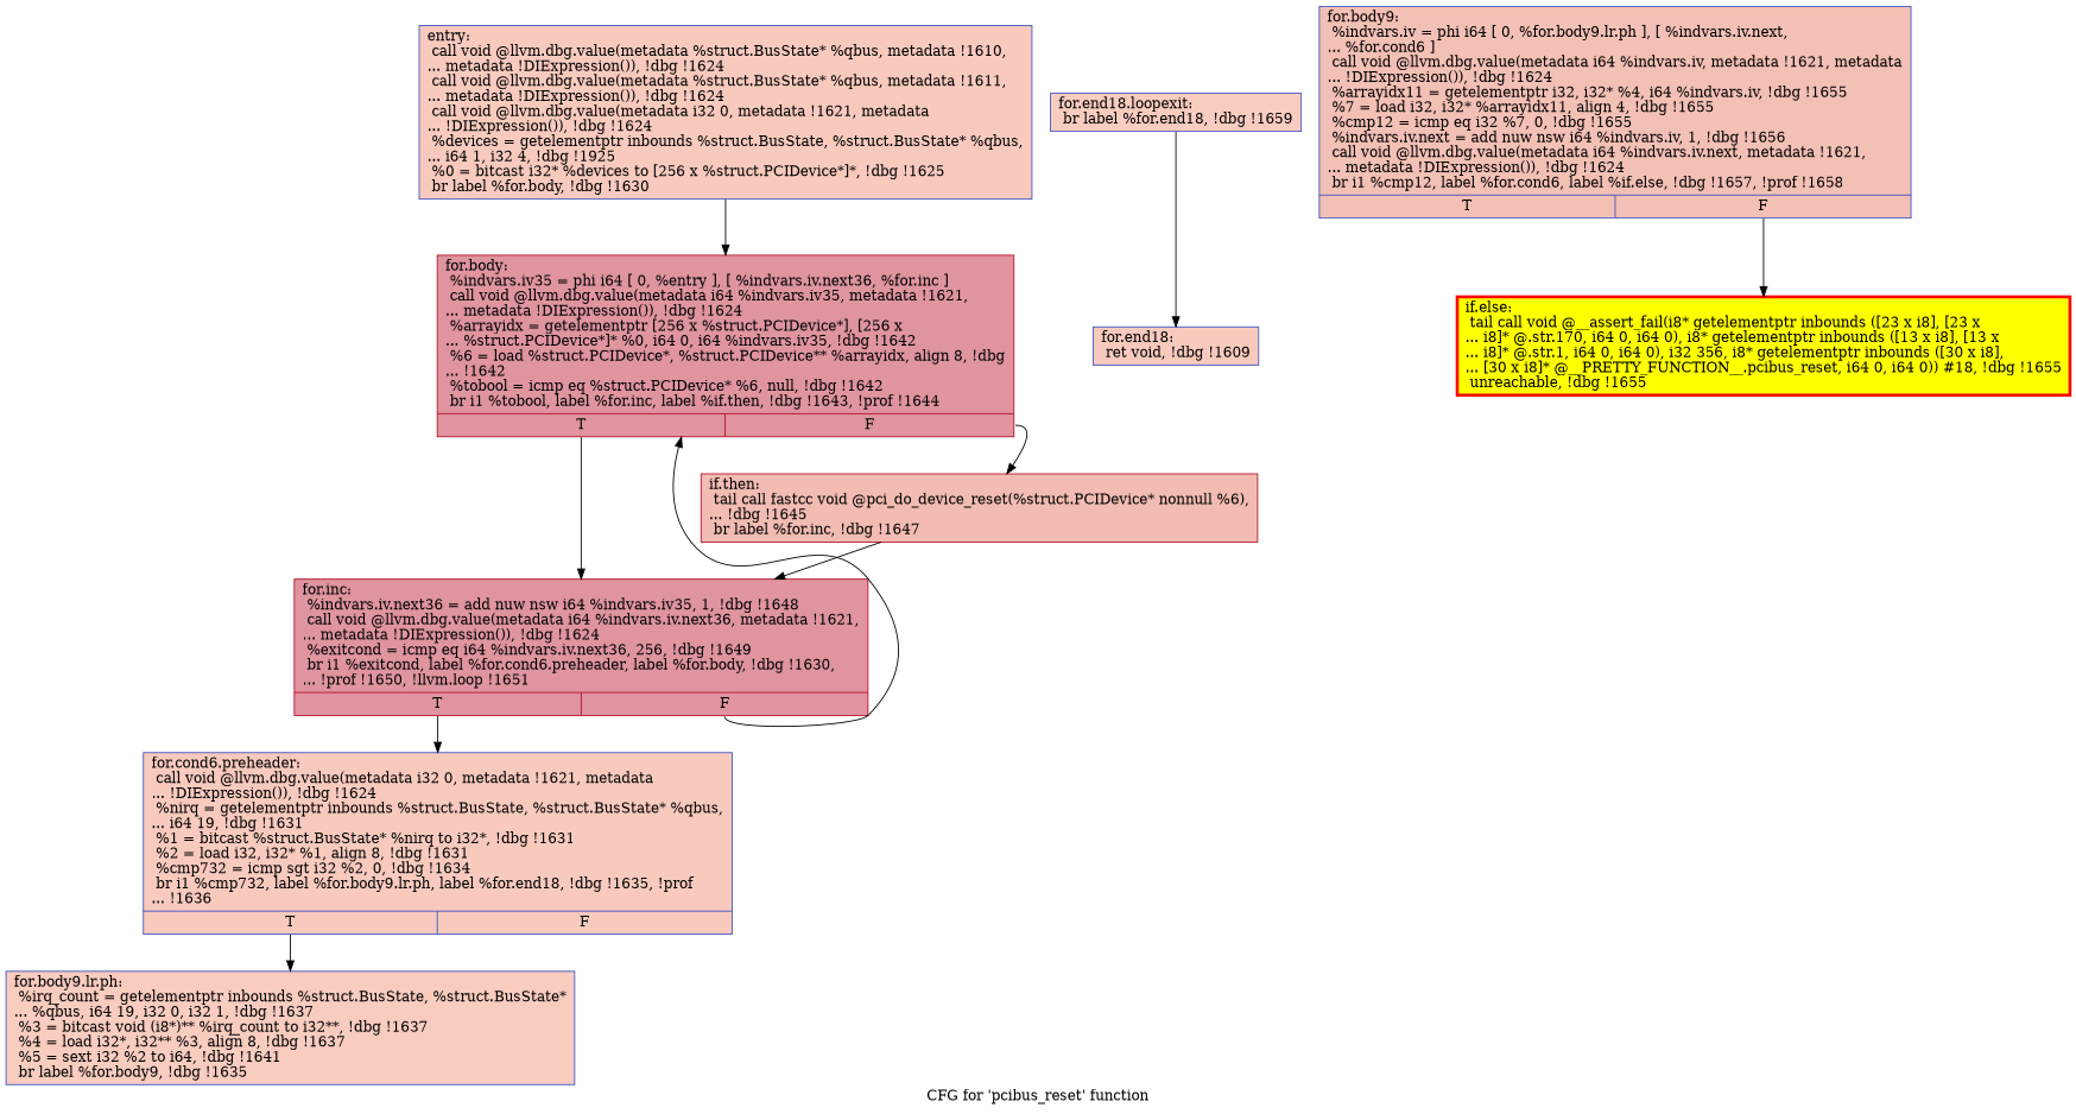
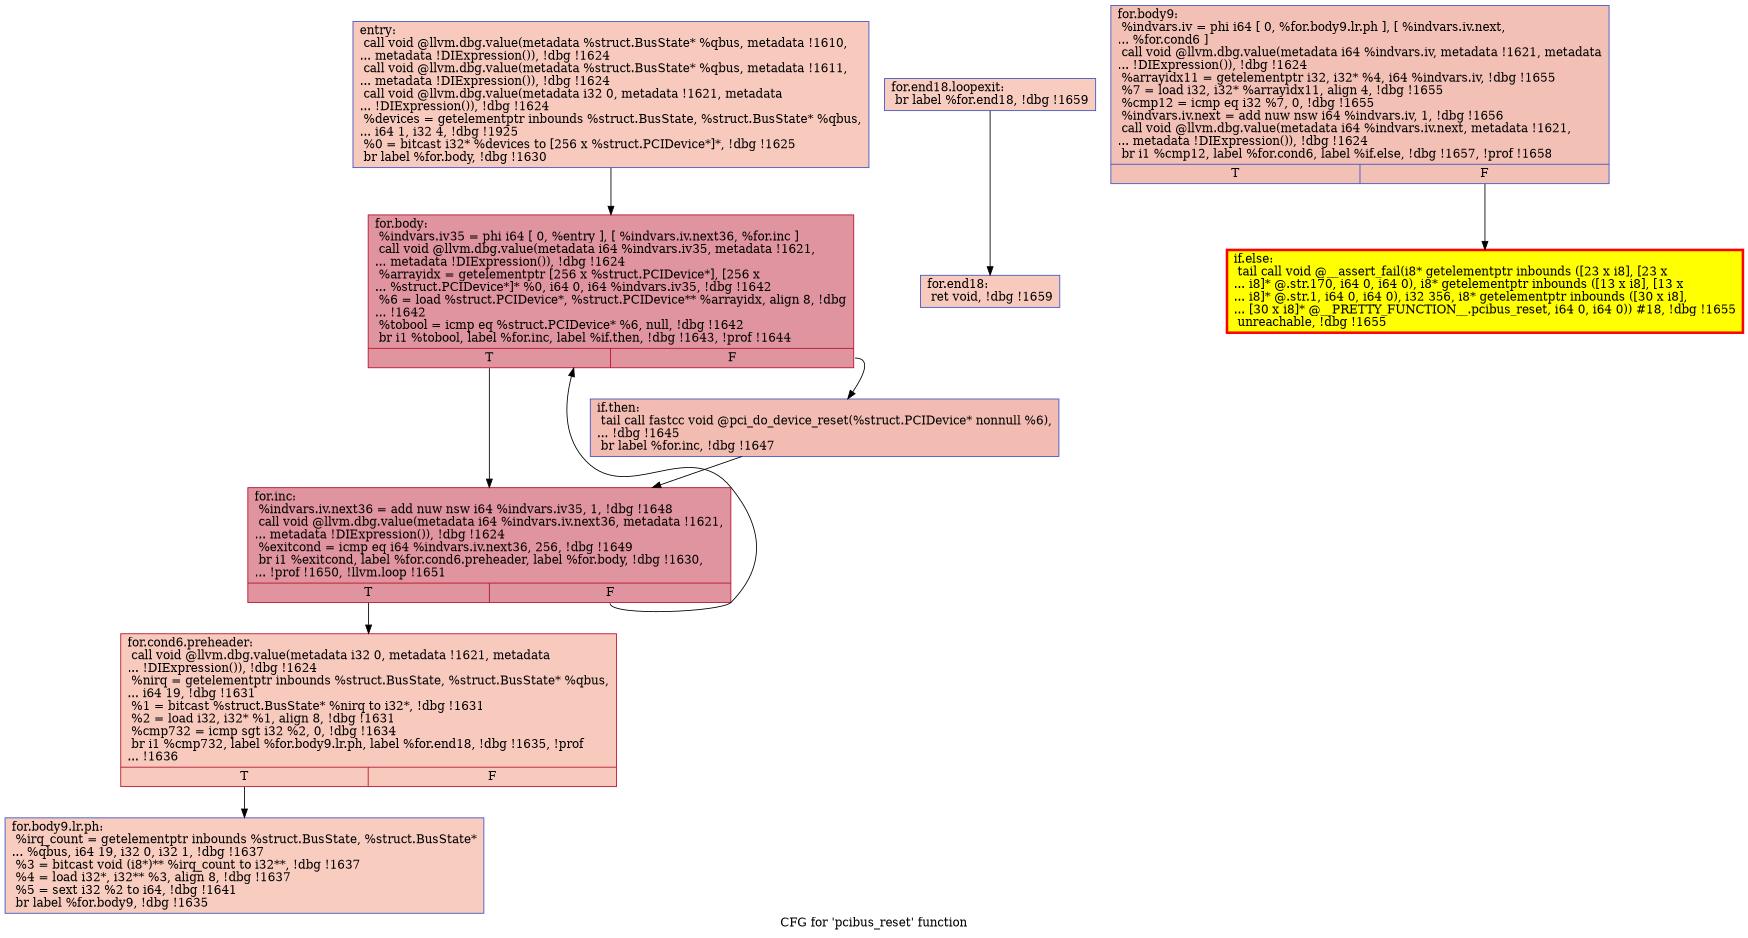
  digraph {
    label="CFG for 'pcibus_reset' function"
    node [color="#3d50c3ff" fillcolor="#ef886b70" shape=record style=filled]
    edge [tailport=s0]
    n1 [label="{entry:\l  call void @llvm.dbg.value(metadata %struct.BusState* %qbus, metadata !1610,\l... metadata !DIExpression()), !dbg !1624\l  call void @llvm.dbg.value(metadata %struct.BusState* %qbus, metadata !1611,\l... metadata !DIExpression()), !dbg !1624\l  call void @llvm.dbg.value(metadata i32 0, metadata !1621, metadata\l... !DIExpression()), !dbg !1624\l  %devices = getelementptr inbounds %struct.BusState, %struct.BusState* %qbus,\l... i64 1, i32 4, !dbg !1925\l  %0 = bitcast i32* %devices to [256 x %struct.PCIDevice*]*, !dbg !1625\l  br label %for.body, !dbg !1630\l}"]
    n2 [color="#b70d28ff" fillcolor="#b70d2870" label="{for.body:                                         \l  %indvars.iv35 = phi i64 [ 0, %entry ], [ %indvars.iv.next36, %for.inc ]\l  call void @llvm.dbg.value(metadata i64 %indvars.iv35, metadata !1621,\l... metadata !DIExpression()), !dbg !1624\l  %arrayidx = getelementptr [256 x %struct.PCIDevice*], [256 x\l... %struct.PCIDevice*]* %0, i64 0, i64 %indvars.iv35, !dbg !1642\l  %6 = load %struct.PCIDevice*, %struct.PCIDevice** %arrayidx, align 8, !dbg\l... !1642\l  %tobool = icmp eq %struct.PCIDevice* %6, null, !dbg !1642\l  br i1 %tobool, label %for.inc, label %if.then, !dbg !1643, !prof !1644\l|{<s0>T|<s1>F}}"]
    n3 [color="#b70d28ff" fillcolor="#b70d2870" label="{for.inc:                                          \l  %indvars.iv.next36 = add nuw nsw i64 %indvars.iv35, 1, !dbg !1648\l  call void @llvm.dbg.value(metadata i64 %indvars.iv.next36, metadata !1621,\l... metadata !DIExpression()), !dbg !1624\l  %exitcond = icmp eq i64 %indvars.iv.next36, 256, !dbg !1649\l  br i1 %exitcond, label %for.cond6.preheader, label %for.body, !dbg !1630,\l... !prof !1650, !llvm.loop !1651\l|{<s0>T|<s1>F}}"]
-   n4 [color="#b70d28ff" fillcolor="#e1675170" label="{if.then:                                          \l  tail call fastcc void @pci_do_device_reset(%struct.PCIDevice* nonnull %6),\l... !dbg !1645\l  br label %for.inc, !dbg !1647\l}"]
-   n5 [label="{for.cond6.preheader:                              \l  call void @llvm.dbg.value(metadata i32 0, metadata !1621, metadata\l... !DIExpression()), !dbg !1624\l  %nirq = getelementptr inbounds %struct.BusState, %struct.BusState* %qbus,\l... i64 19, !dbg !1631\l  %1 = bitcast %struct.BusState* %nirq to i32*, !dbg !1631\l  %2 = load i32, i32* %1, align 8, !dbg !1631\l  %cmp732 = icmp sgt i32 %2, 0, !dbg !1634\l  br i1 %cmp732, label %for.body9.lr.ph, label %for.end18, !dbg !1635, !prof\l... !1636\l|{<s0>T|<s1>F}}"]
+   n4 [fillcolor="#e1675170" label="{if.then:                                          \l  tail call fastcc void @pci_do_device_reset(%struct.PCIDevice* nonnull %6),\l... !dbg !1645\l  br label %for.inc, !dbg !1647\l}"]
+   n5 [color="#b70d28ff" label="{for.cond6.preheader:                              \l  call void @llvm.dbg.value(metadata i32 0, metadata !1621, metadata\l... !DIExpression()), !dbg !1624\l  %nirq = getelementptr inbounds %struct.BusState, %struct.BusState* %qbus,\l... i64 19, !dbg !1631\l  %1 = bitcast %struct.BusState* %nirq to i32*, !dbg !1631\l  %2 = load i32, i32* %1, align 8, !dbg !1631\l  %cmp732 = icmp sgt i32 %2, 0, !dbg !1634\l  br i1 %cmp732, label %for.body9.lr.ph, label %for.end18, !dbg !1635, !prof\l... !1636\l|{<s0>T|<s1>F}}"]
    n6 [fillcolor="#f08b6e70" label="{for.body9.lr.ph:                                  \l  %irq_count = getelementptr inbounds %struct.BusState, %struct.BusState*\l... %qbus, i64 19, i32 0, i32 1, !dbg !1637\l  %3 = bitcast void (i8*)** %irq_count to i32**, !dbg !1637\l  %4 = load i32*, i32** %3, align 8, !dbg !1637\l  %5 = sext i32 %2 to i64, !dbg !1641\l  br label %for.body9, !dbg !1635\l}"]
-   n7 [label="{for.end18:                                        \l  ret void, !dbg !1609\l}"]
+   n7 [label="{for.end18:                                        \l  ret void, !dbg !1659\l}"]
    n8 [fillcolor="#e5705870" label="{for.body9:                                        \l  %indvars.iv = phi i64 [ 0, %for.body9.lr.ph ], [ %indvars.iv.next,\l... %for.cond6 ]\l  call void @llvm.dbg.value(metadata i64 %indvars.iv, metadata !1621, metadata\l... !DIExpression()), !dbg !1624\l  %arrayidx11 = getelementptr i32, i32* %4, i64 %indvars.iv, !dbg !1655\l  %7 = load i32, i32* %arrayidx11, align 4, !dbg !1655\l  %cmp12 = icmp eq i32 %7, 0, !dbg !1655\l  %indvars.iv.next = add nuw nsw i64 %indvars.iv, 1, !dbg !1656\l  call void @llvm.dbg.value(metadata i64 %indvars.iv.next, metadata !1621,\l... metadata !DIExpression()), !dbg !1624\l  br i1 %cmp12, label %for.cond6, label %if.else, !dbg !1657, !prof !1658\l|{<s0>T|<s1>F}}"]
    n9 [color=red fillcolor=yellow label="{if.else:                                          \l  tail call void @__assert_fail(i8* getelementptr inbounds ([23 x i8], [23 x\l... i8]* @.str.170, i64 0, i64 0), i8* getelementptr inbounds ([13 x i8], [13 x\l... i8]* @.str.1, i64 0, i64 0), i32 356, i8* getelementptr inbounds ([30 x i8],\l... [30 x i8]* @__PRETTY_FUNCTION__.pcibus_reset, i64 0, i64 0)) #18, !dbg !1655\l  unreachable, !dbg !1655\l}" penwidth=3.0]
    n10 [fillcolor="#f08b6e70" label="{for.end18.loopexit:                               \l  br label %for.end18, !dbg !1659\l}"]
    n1 -> n2
    n2 -> n3
    n2 -> n4 [tailport=s1]
    n3 -> n2 [tailport=s1]
    n3 -> n5
    n4 -> n3
    n5 -> n6
    n8 -> n9 [tailport=s1]
    n10 -> n7
  }
